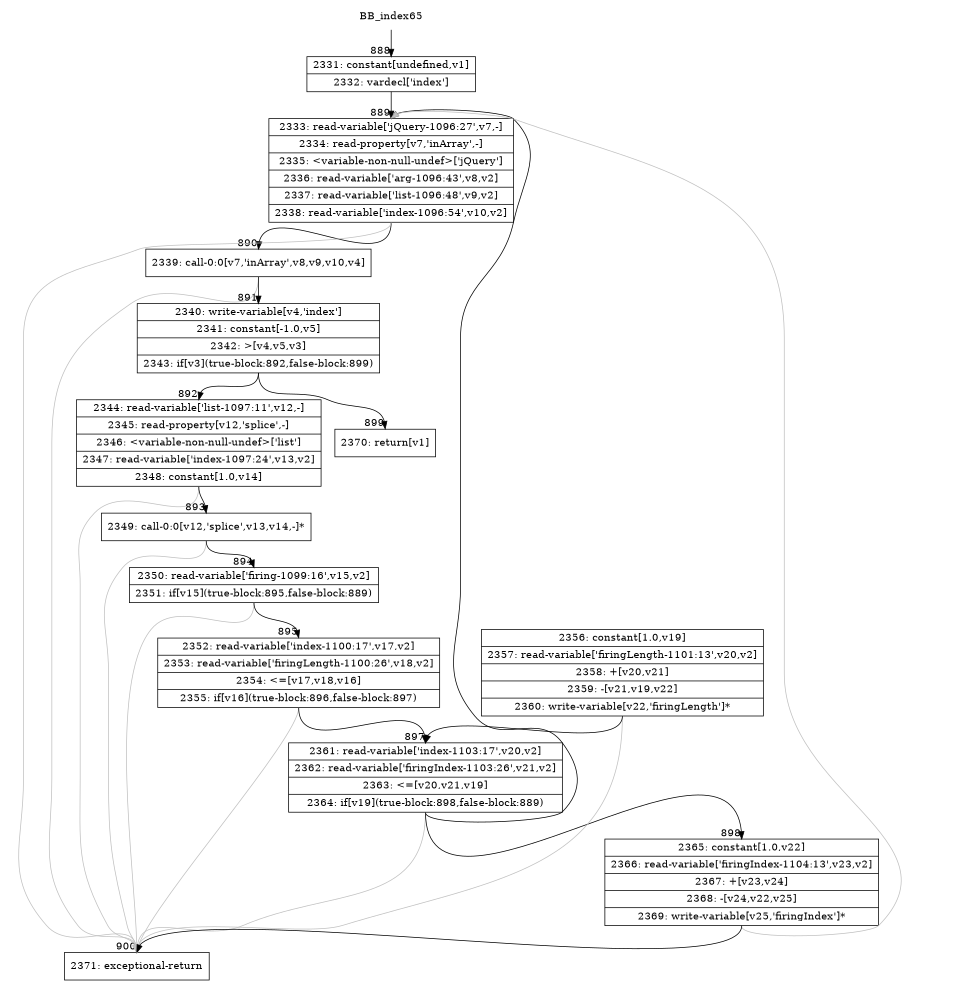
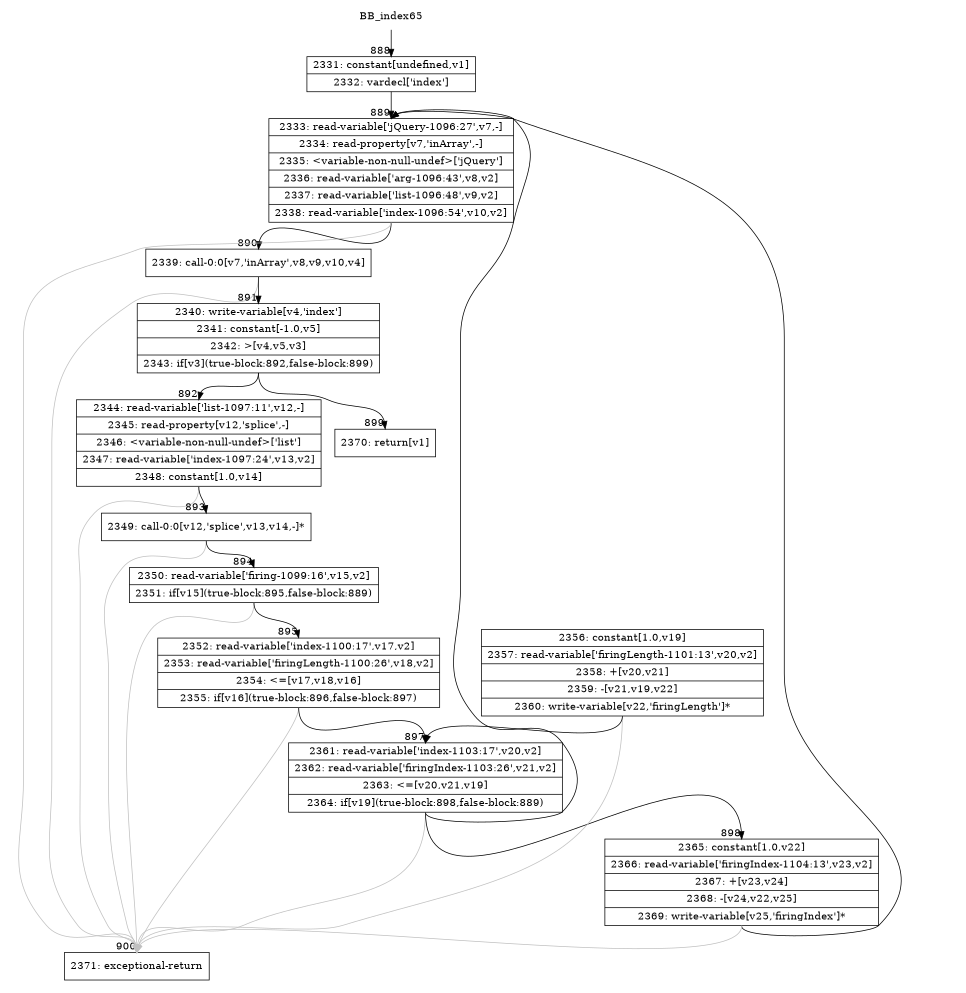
  digraph {
    rankdir=TD
    node [shape=record]
    edge [headport=n tailport=s]
    n1 [label=BB_index65 shape=none]
    n2 [label="{2331: constant[undefined,v1]|2332: vardecl['index']}"]
    n3 [label="{2333: read-variable['jQuery-1096:27',v7,-]|2334: read-property[v7,'inArray',-]|2335: \<variable-non-null-undef\>['jQuery']|2336: read-variable['arg-1096:43',v8,v2]|2337: read-variable['list-1096:48',v9,v2]|2338: read-variable['index-1096:54',v10,v2]}"]
    n4 [label="{2339: call-0:0[v7,'inArray',v8,v9,v10,v4]}"]
    n5 [label="{2371: exceptional-return}"]
    n6 [label="{2340: write-variable[v4,'index']|2341: constant[-1.0,v5]|2342: \>[v4,v5,v3]|2343: if[v3](true-block:892,false-block:899)}"]
    n7 [label="{2344: read-variable['list-1097:11',v12,-]|2345: read-property[v12,'splice',-]|2346: \<variable-non-null-undef\>['list']|2347: read-variable['index-1097:24',v13,v2]|2348: constant[1.0,v14]}"]
    n8 [label="{2370: return[v1]}"]
    n9 [label="{2349: call-0:0[v12,'splice',v13,v14,-]*}"]
    n10 [label="{2350: read-variable['firing-1099:16',v15,v2]|2351: if[v15](true-block:895,false-block:889)}"]
    n11 [label="{2352: read-variable['index-1100:17',v17,v2]|2353: read-variable['firingLength-1100:26',v18,v2]|2354: \<=[v17,v18,v16]|2355: if[v16](true-block:896,false-block:897)}"]
    n12 [label="{2361: read-variable['index-1103:17',v20,v2]|2362: read-variable['firingIndex-1103:26',v21,v2]|2363: \<=[v20,v21,v19]|2364: if[v19](true-block:898,false-block:889)}"]
    n13 [label="{2356: constant[1.0,v19]|2357: read-variable['firingLength-1101:13',v20,v2]|2358: +[v20,v21]|2359: -[v21,v19,v22]|2360: write-variable[v22,'firingLength']*}"]
    n14 [label="{2365: constant[1.0,v22]|2366: read-variable['firingIndex-1104:13',v23,v2]|2367: +[v23,v24]|2368: -[v24,v22,v25]|2369: write-variable[v25,'firingIndex']*}"]
    n1 -> n2 [headlabel="    888"]
    n2 -> n3 [headlabel="      889"]
    n3 -> n4 [headlabel="      890"]
    n3 -> n5 [color=gray headlabel="      900"]
    n4 -> n5 [color=gray]
    n4 -> n6 [headlabel="      891"]
    n6 -> n7 [headlabel="      892"]
    n6 -> n8 [headlabel="      899"]
    n7 -> n5 [color=gray]
    n7 -> n9 [headlabel="      893"]
    n9 -> n5 [color=gray]
    n9 -> n10 [headlabel="      894"]
    n10 -> n5 [color=gray]
    n10 -> n11 [headlabel="      895"]
    n11 -> n5 [color=gray]
    n11 -> n12 [headlabel="      897"]
    n12 -> n3
    n12 -> n5 [color=gray]
    n12 -> n14 [headlabel="      898"]
    n13 -> n5 [color=gray]
    n13 -> n12
-   n14 -> n3 [color=gray]
-   n14 -> n5 [color=black]
+   n14 -> n3
+   n14 -> n5 [color=gray]
  }
